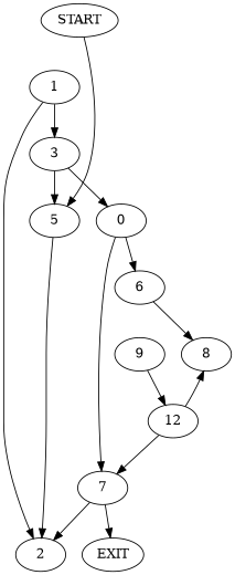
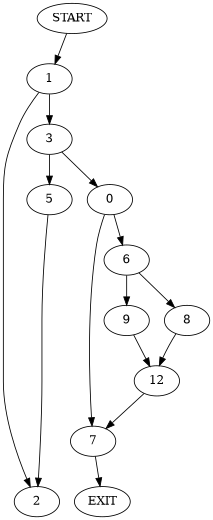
  digraph {
    n1 [label=START]
    1
    2
    3
    n5 [label=EXIT]
    n6 [label=0]
    5
    6
    7
    8
    9
    n12 [label=12]
-   n1 -> 5
+   n1 -> 1
    1 -> 2
    1 -> 3
    3 -> n6
    3 -> 5
    n6 -> 6
    n6 -> 7
    5 -> 2
    6 -> 8
-   7 -> 2
+   6 -> 9
    7 -> n5
-   n12 -> 8
+   8 -> n12
    9 -> n12
    n12 -> 7
  }
